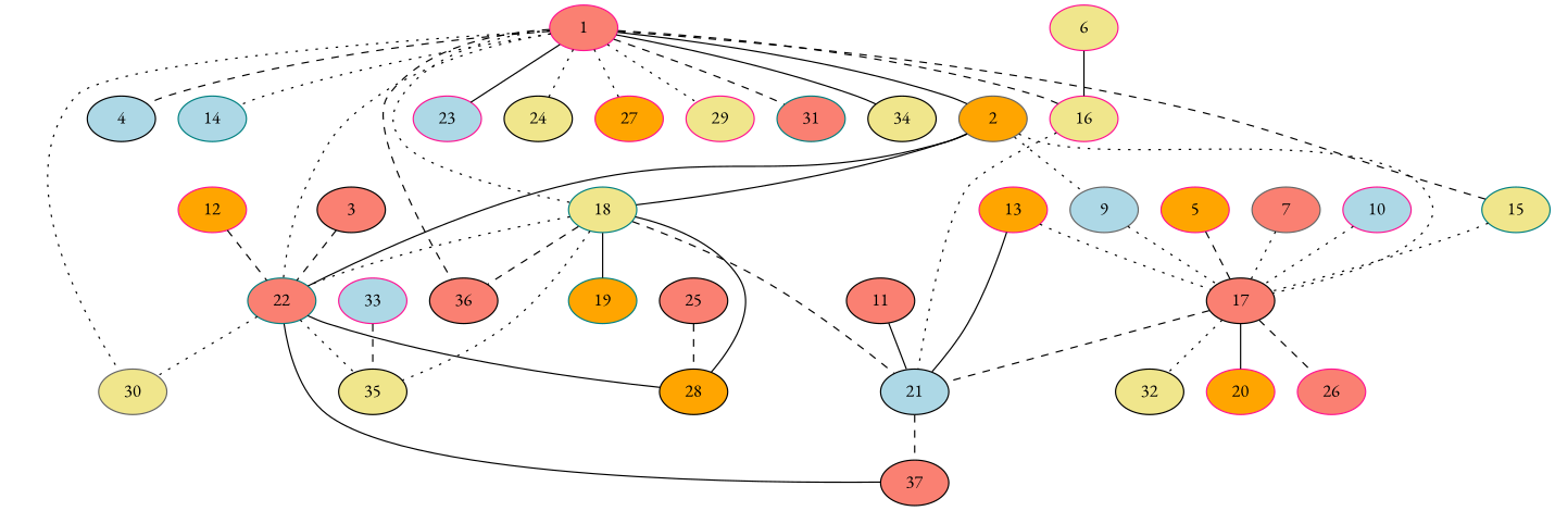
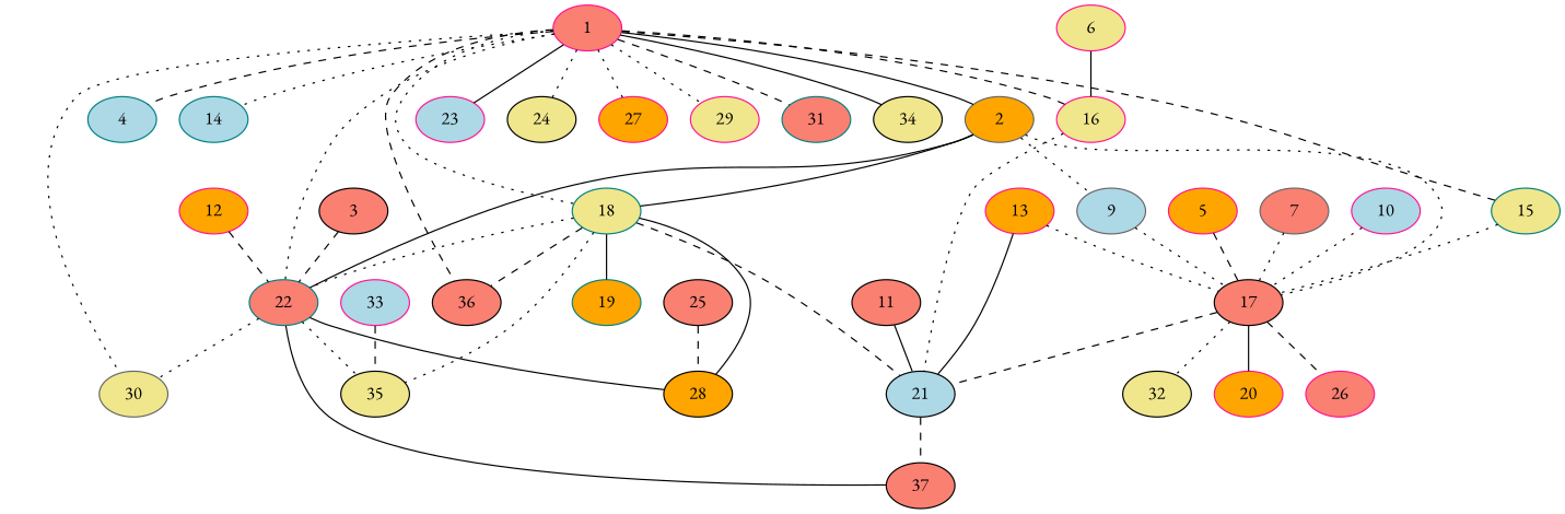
  graph {
    fontname="EB Garamond"
    node [color=deeppink fillcolor=salmon fontname="EB Garamond" style=filled]
    edge [fontname="EB Garamond" style=dotted weight=1.0]
    2 [color=gray40 fillcolor=orange]
    1
-   4 [color=black fillcolor=lightblue]
+   4 [color=teal fillcolor=lightblue]
    14 [color=teal fillcolor=lightblue]
    15 [color=teal fillcolor=khaki]
    16 [fillcolor=khaki]
    18 [color=teal fillcolor=khaki]
    22 [color=teal]
    23 [fillcolor=lightblue]
    24 [color=black fillcolor=khaki]
    27 [fillcolor=orange]
    29 [fillcolor=khaki]
    30 [color=gray40 fillcolor=khaki]
    31 [color=teal]
    34 [color=black fillcolor=khaki]
    36 [color=black]
    9 [color=gray40 fillcolor=lightblue]
    17 [color=black]
    21 [color=black fillcolor=lightblue]
    19 [color=teal fillcolor=orange]
    28 [color=black fillcolor=orange]
    35 [color=black fillcolor=khaki]
    37 [color=black]
    20 [fillcolor=orange]
    26
    32 [color=black fillcolor=khaki]
    3 [color=black]
    5 [fillcolor=orange]
    6 [fillcolor=khaki]
    7 [color=gray40]
    10 [fillcolor=lightblue]
    11 [color=black]
    12 [fillcolor=orange]
    13 [fillcolor=orange]
    25 [color=black]
    33 [fillcolor=lightblue]
    2 -- 18 [style=solid weight=2.0]
    2 -- 22 [style=solid]
    2 -- 9
    2 -- 17
    1 -- 2 [style=solid]
    1 -- 4 [style=dashed]
    1 -- 14
    1 -- 15 [style=dashed]
    1 -- 16 [style=dashed weight=2.0]
    1 -- 18
    1 -- 22 [weight=2.0]
    1 -- 23 [style=solid]
    1 -- 24
    1 -- 27 [weight=2.0]
    1 -- 29
    1 -- 30
    1 -- 31 [style=dashed]
    1 -- 34 [style=solid]
    1 -- 36 [style=dashed]
    15 -- 17
    16 -- 21
    18 -- 22
    18 -- 36 [style=dashed]
    18 -- 21 [style=dashed]
    18 -- 19 [style=solid]
    18 -- 28 [style=solid]
    18 -- 35
    22 -- 30
    22 -- 28 [style=solid]
    22 -- 35
    22 -- 37 [style=solid]
    9 -- 17
    17 -- 21 [style=dashed]
    17 -- 20 [style=solid]
    17 -- 26 [style=dashed]
    17 -- 32
    21 -- 37 [style=dashed weight=2.0]
    3 -- 22 [style=dashed]
    5 -- 17 [style=dashed]
    6 -- 16 [style=solid]
    7 -- 17
    10 -- 17
    11 -- 21 [style=solid]
    12 -- 22 [style=dashed]
    13 -- 17
    13 -- 21 [style=solid]
    25 -- 28 [style=dashed]
    33 -- 35 [style=dashed]
  }
